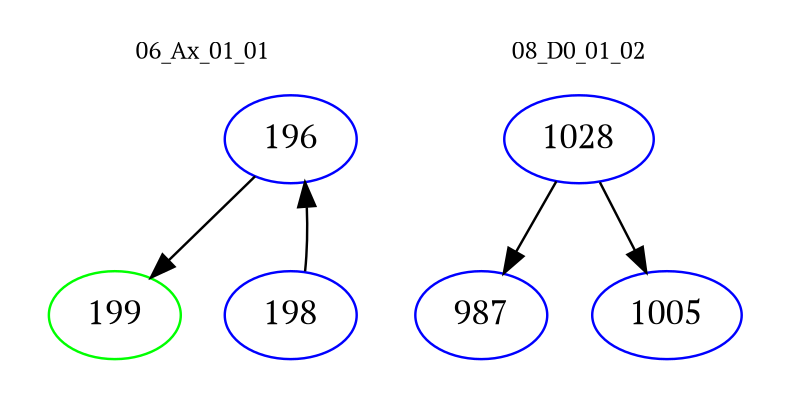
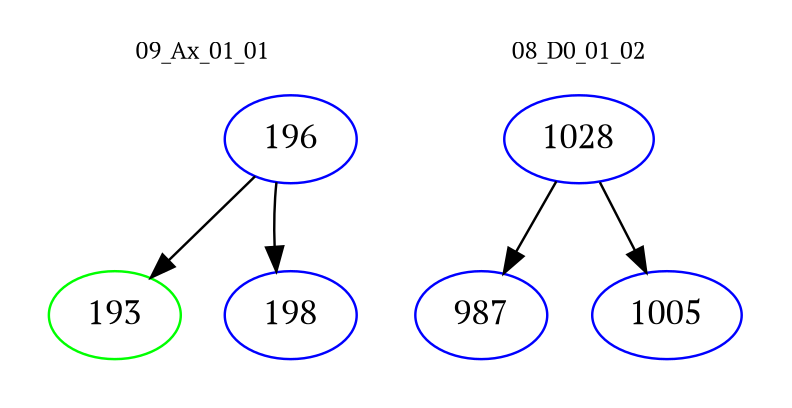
  digraph {
    fontname="PT Serif"
    node [color=blue fontname="PT Serif"]
    edge [color=black fontname="PT Serif"]
    n1 [label=196]
-   n2 [color=green label=199]
+   n2 [color=green label=193]
    n3 [label=198]
    n4 [label=1028]
    n5 [label=987]
    n6 [label=1005]
    subgraph cluster_1 {
      color=white
      fontsize=10
-     label="06_Ax_01_01"
+     label="09_Ax_01_01"
      n1
      n2
      n3
    }
    subgraph cluster_2 {
      color=white
      fontsize=10
      label="08_D0_01_02"
      n4
      n5
      n6
    }
    n1 -> n2
-   n3 -> n1
+   n1 -> n3
    n4 -> n5
    n4 -> n6
  }
